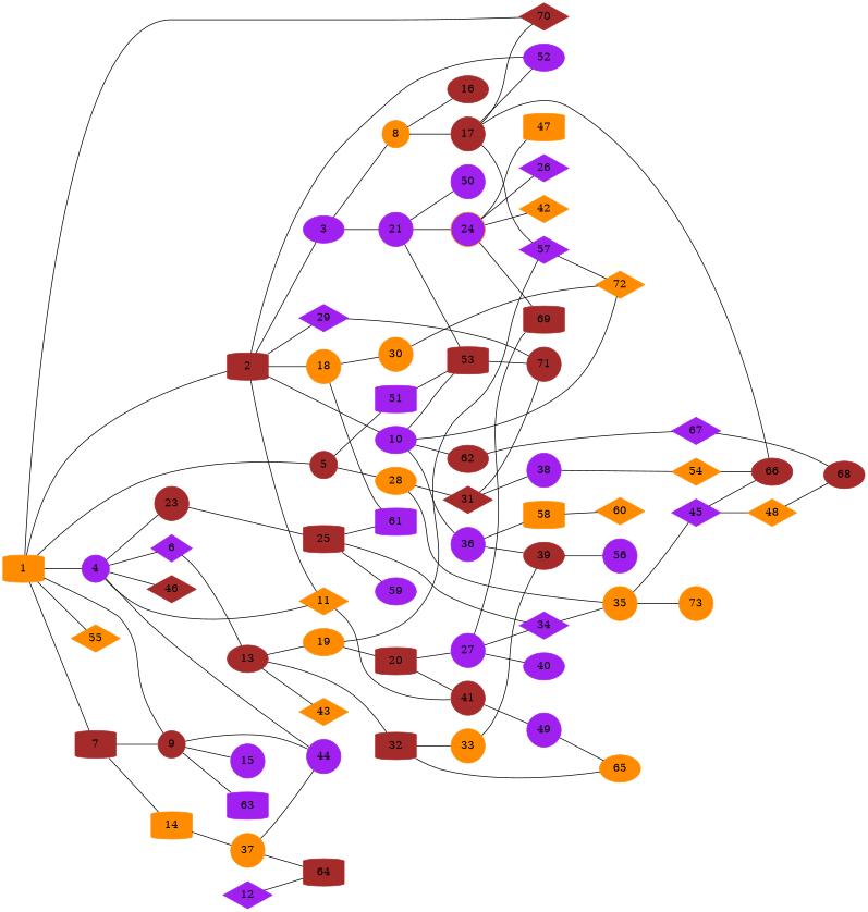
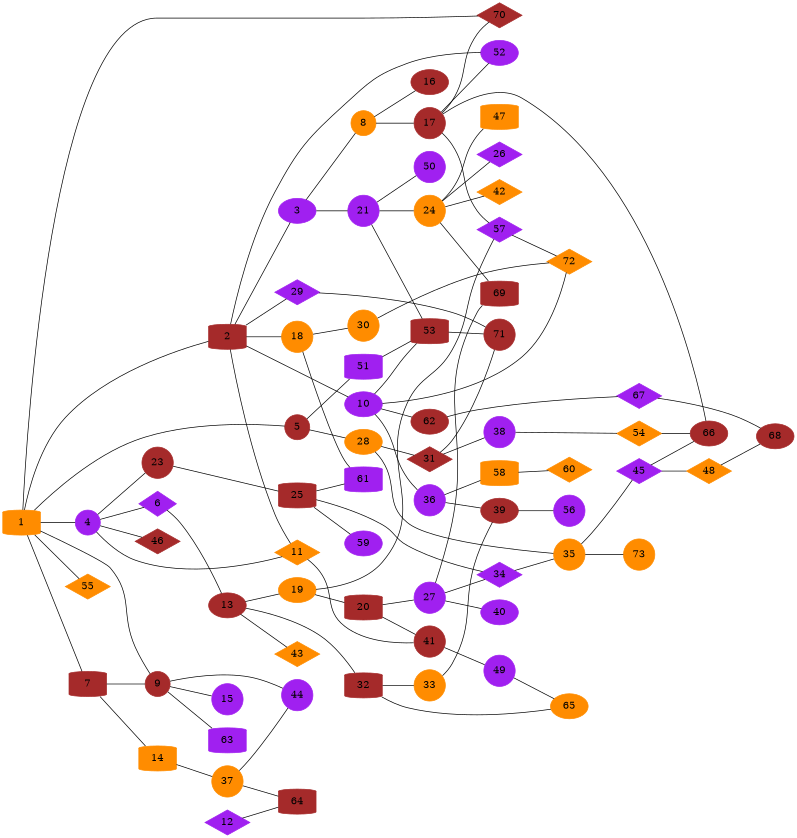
  graph {
    rankdir=LR
    node [color=purple shape=circle style=filled]
    1 [color=darkorange shape=cylinder]
    2 [color=brown shape=cylinder]
    4
    5 [color=brown]
    7 [color=brown shape=cylinder]
    9 [color=brown]
    55 [color=darkorange shape=diamond]
    70 [color=brown shape=diamond]
    3 [shape=ellipse]
    10 [shape=ellipse]
    11 [color=darkorange shape=diamond]
    18 [color=darkorange]
    29 [shape=diamond]
    52 [shape=ellipse]
    6 [shape=diamond]
    23 [color=brown]
    44
    46 [color=brown shape=diamond]
    28 [color=darkorange shape=ellipse]
    51 [shape=cylinder]
    14 [color=darkorange shape=cylinder]
    15
    63 [shape=cylinder]
    8 [color=darkorange]
    21
    36
    53 [color=brown shape=cylinder]
    62 [color=brown shape=ellipse]
    72 [color=darkorange shape=diamond]
    41 [color=brown]
    30 [color=darkorange]
    61 [shape=cylinder]
    71 [color=brown]
    16 [color=brown shape=ellipse]
    17 [color=brown]
-   24 [color=darkorange fillcolor=purple]
+   24 [color=darkorange]
    50
    13 [color=brown shape=ellipse]
    25 [color=brown shape=cylinder]
    31 [color=brown shape=diamond]
    35 [color=darkorange]
    19 [color=darkorange shape=ellipse]
    32 [color=brown shape=cylinder]
    43 [color=darkorange shape=diamond]
    37 [color=darkorange]
    57 [shape=diamond]
    66 [color=brown shape=ellipse]
    12 [shape=diamond]
    64 [color=brown shape=cylinder]
    39 [color=brown shape=ellipse]
    58 [color=darkorange shape=cylinder]
    67 [shape=diamond]
    49
    20 [color=brown shape=cylinder]
    33 [color=darkorange]
    65 [color=darkorange shape=ellipse]
    27
    45 [shape=diamond]
    48 [color=darkorange shape=diamond]
    69 [color=brown shape=cylinder]
    34 [shape=diamond]
    40 [shape=ellipse]
    26 [shape=diamond]
    42 [color=darkorange shape=diamond]
    47 [color=darkorange shape=cylinder]
    59 [shape=ellipse]
    38
    73 [color=darkorange]
    54 [color=darkorange shape=diamond]
    56
    60 [color=darkorange shape=diamond]
    68 [color=brown shape=ellipse]
    1 -- 2
    1 -- 4
    1 -- 5
    1 -- 7
    1 -- 9
    1 -- 55
    1 -- 70
    2 -- 3
    2 -- 10
    2 -- 11
    2 -- 18
    2 -- 29
    2 -- 52
    4 -- 11
    4 -- 6
    4 -- 23
-   4 -- 44
    4 -- 46
    5 -- 28
    5 -- 51
    7 -- 9
    7 -- 14
    9 -- 44
    9 -- 15
    9 -- 63
    3 -- 8
    3 -- 21
    10 -- 36
    10 -- 53
    10 -- 62
    10 -- 72
    11 -- 41
    18 -- 30
    18 -- 61
    29 -- 71
    6 -- 13
    23 -- 25
    28 -- 31
    28 -- 35
    51 -- 53
    14 -- 37
    8 -- 16
    8 -- 17
    21 -- 53
    21 -- 24
    21 -- 50
    36 -- 39
    36 -- 58
    53 -- 71
    62 -- 67
    41 -- 49
    30 -- 72
    17 -- 70
    17 -- 52
    17 -- 57
    17 -- 66
    24 -- 69
    24 -- 26
    24 -- 42
    24 -- 47
    13 -- 19
    13 -- 32
    13 -- 43
    25 -- 61
    25 -- 34
    25 -- 59
    31 -- 71
    31 -- 38
    35 -- 45
    35 -- 73
    19 -- 57
    19 -- 20
    32 -- 33
    32 -- 65
    37 -- 44
    37 -- 64
    57 -- 72
    12 -- 64
    39 -- 56
    58 -- 60
    67 -- 68
    49 -- 65
    20 -- 41
    20 -- 27
    33 -- 39
    27 -- 69
    27 -- 34
    27 -- 40
    45 -- 66
    45 -- 48
    48 -- 68
    34 -- 35
    38 -- 54
    54 -- 66
  }
